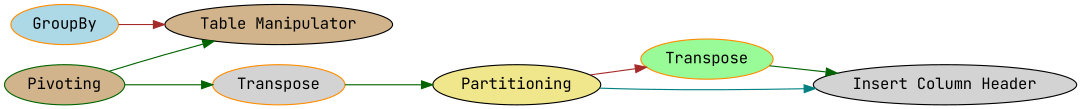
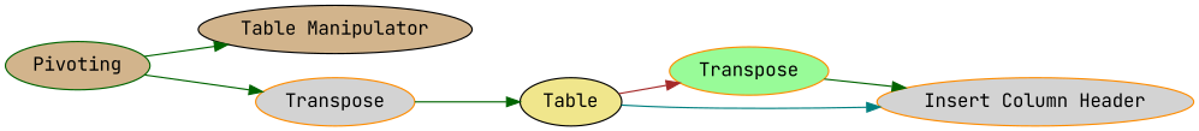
  digraph {
    fontname="JetBrains Mono"
    rankdir=LR
    node [color=darkorange fillcolor=lightgrey fontname="JetBrains Mono" style=filled]
    edge [color=darkgreen fontname="JetBrains Mono"]
    n1 [fillcolor=palegreen label=Transpose]
-   n2 [color=black label="Insert Column Header"]
+   n2 [label="Insert Column Header"]
    n3 [color=black fillcolor=tan label="Table Manipulator"]
    n4 [color=darkgreen fillcolor=tan label=Pivoting]
    n5 [label=Transpose]
-   n6 [color=black fillcolor=khaki label=Partitioning]
-   n7 [fillcolor=lightblue label=GroupBy]
+   n6 [color=black fillcolor=khaki label=Table]
    n1 -> n2
    n4 -> n3
    n4 -> n5
    n5 -> n6
    n6 -> n1 [color=brown]
    n6 -> n2 [color=teal]
-   n7 -> n3 [color=brown]
  }
